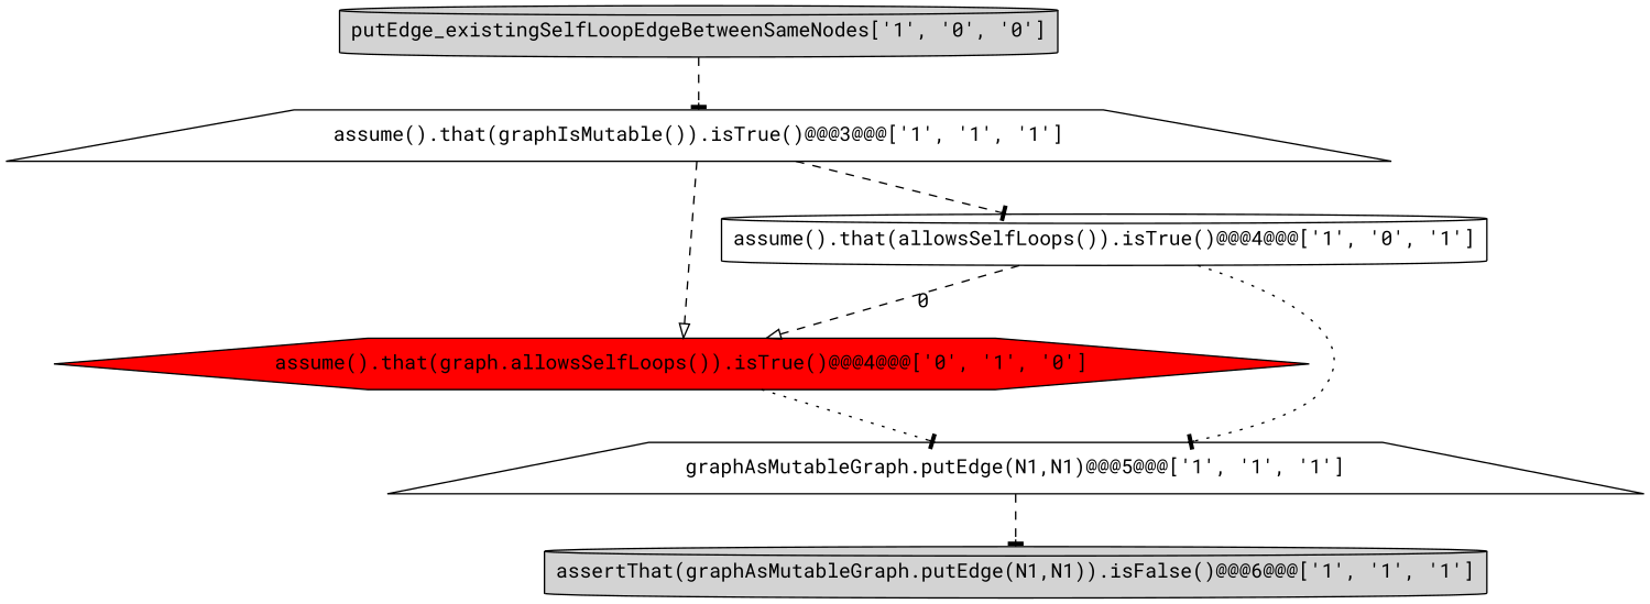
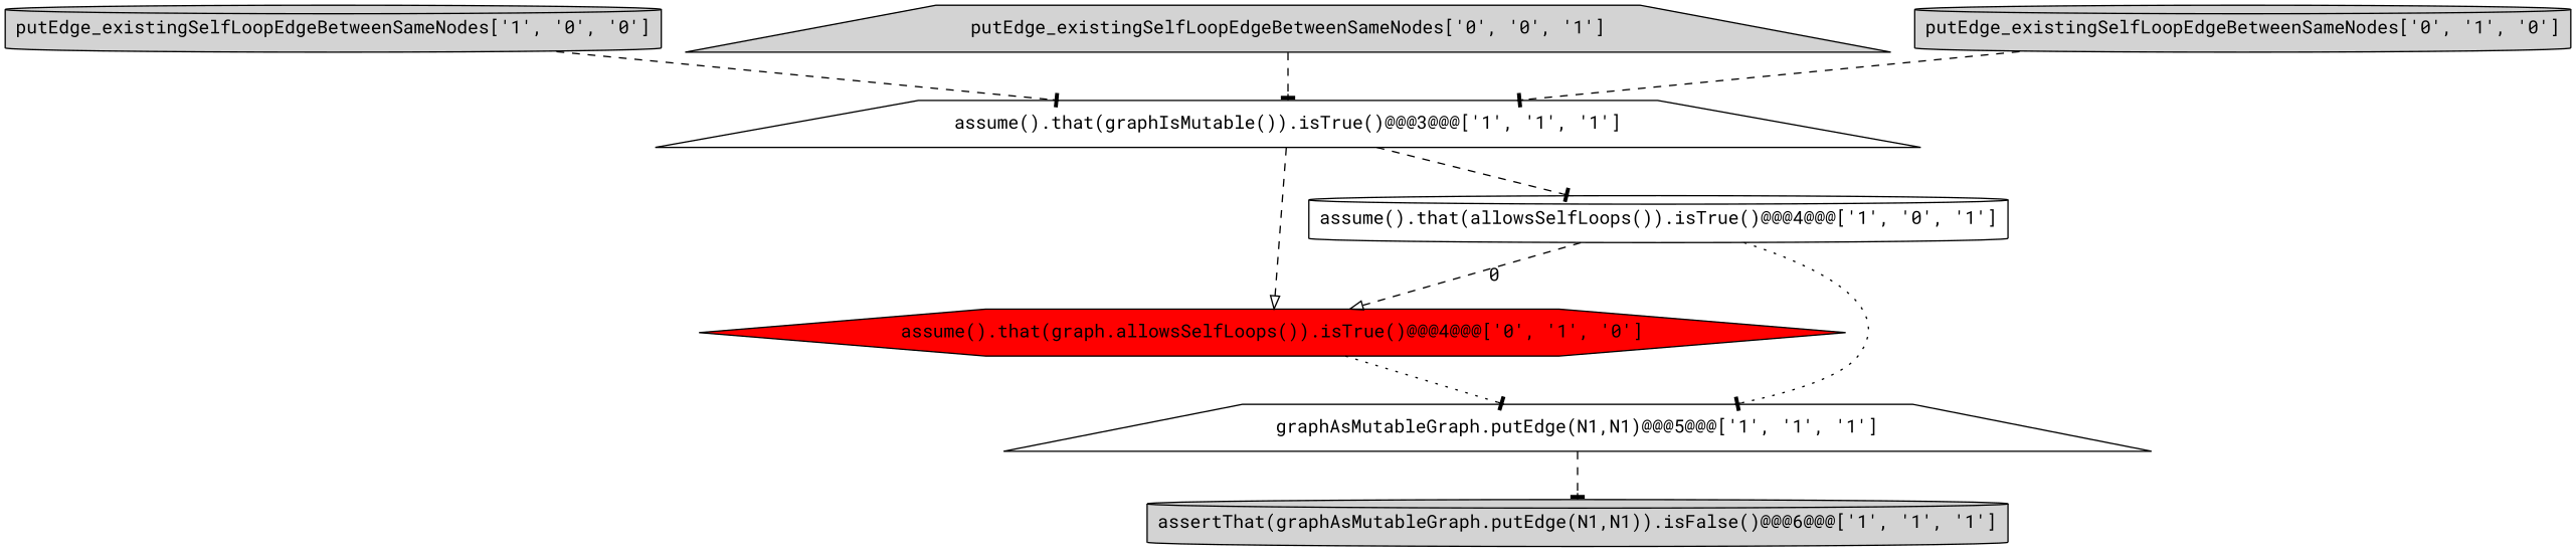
  digraph {
    fontname="Roboto Mono"
    node [fillcolor=lightgray fontname="Roboto Mono" shape=cylinder style=filled]
    edge [arrowhead=tee fontname="Roboto Mono" style=dashed]
    n1 [label="assertThat(graphAsMutableGraph.putEdge(N1,N1)).isFalse()@@@6@@@['1', '1', '1']"]
    n2 [fillcolor=red label="assume().that(graph.allowsSelfLoops()).isTrue()@@@4@@@['0', '1', '0']" shape=hexagon]
    n3 [fillcolor=white label="graphAsMutableGraph.putEdge(N1,N1)@@@5@@@['1', '1', '1']" shape=trapezium]
    n4 [fillcolor=white label="assume().that(graphIsMutable()).isTrue()@@@3@@@['1', '1', '1']" shape=trapezium]
    n5 [fillcolor=white label="assume().that(allowsSelfLoops()).isTrue()@@@4@@@['1', '0', '1']"]
    n6 [label="putEdge_existingSelfLoopEdgeBetweenSameNodes['1', '0', '0']"]
+   n7 [label="putEdge_existingSelfLoopEdgeBetweenSameNodes['0', '0', '1']" shape=trapezium]
+   n8 [label="putEdge_existingSelfLoopEdgeBetweenSameNodes['0', '1', '0']"]
    n2 -> n3 [style=dotted]
    n3 -> n1
    n4 -> n2 [arrowhead=onormal]
    n4 -> n5
    n5 -> n2 [arrowhead=onormal label=0]
    n5 -> n3 [style=dotted]
    n6 -> n4
+   n7 -> n4
+   n8 -> n4
  }
